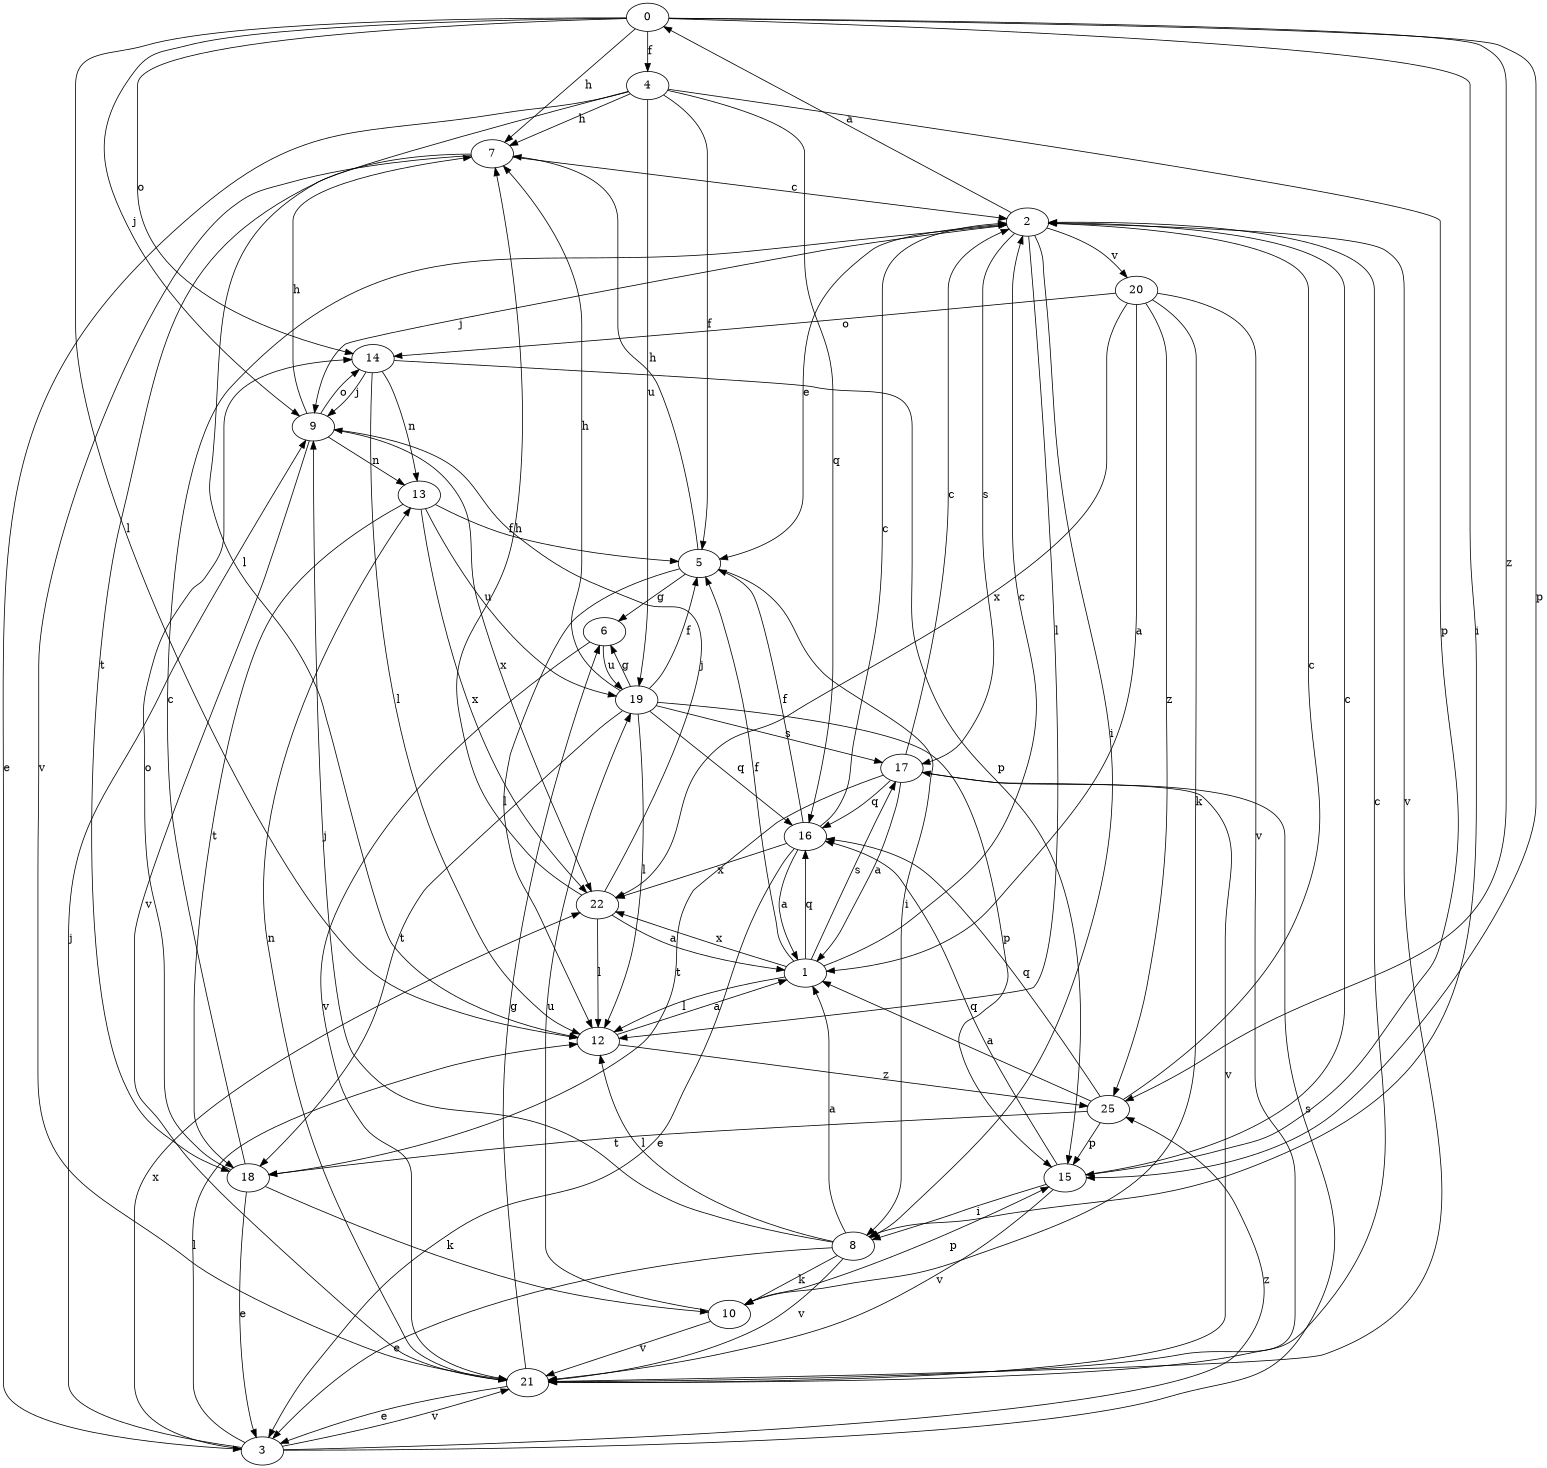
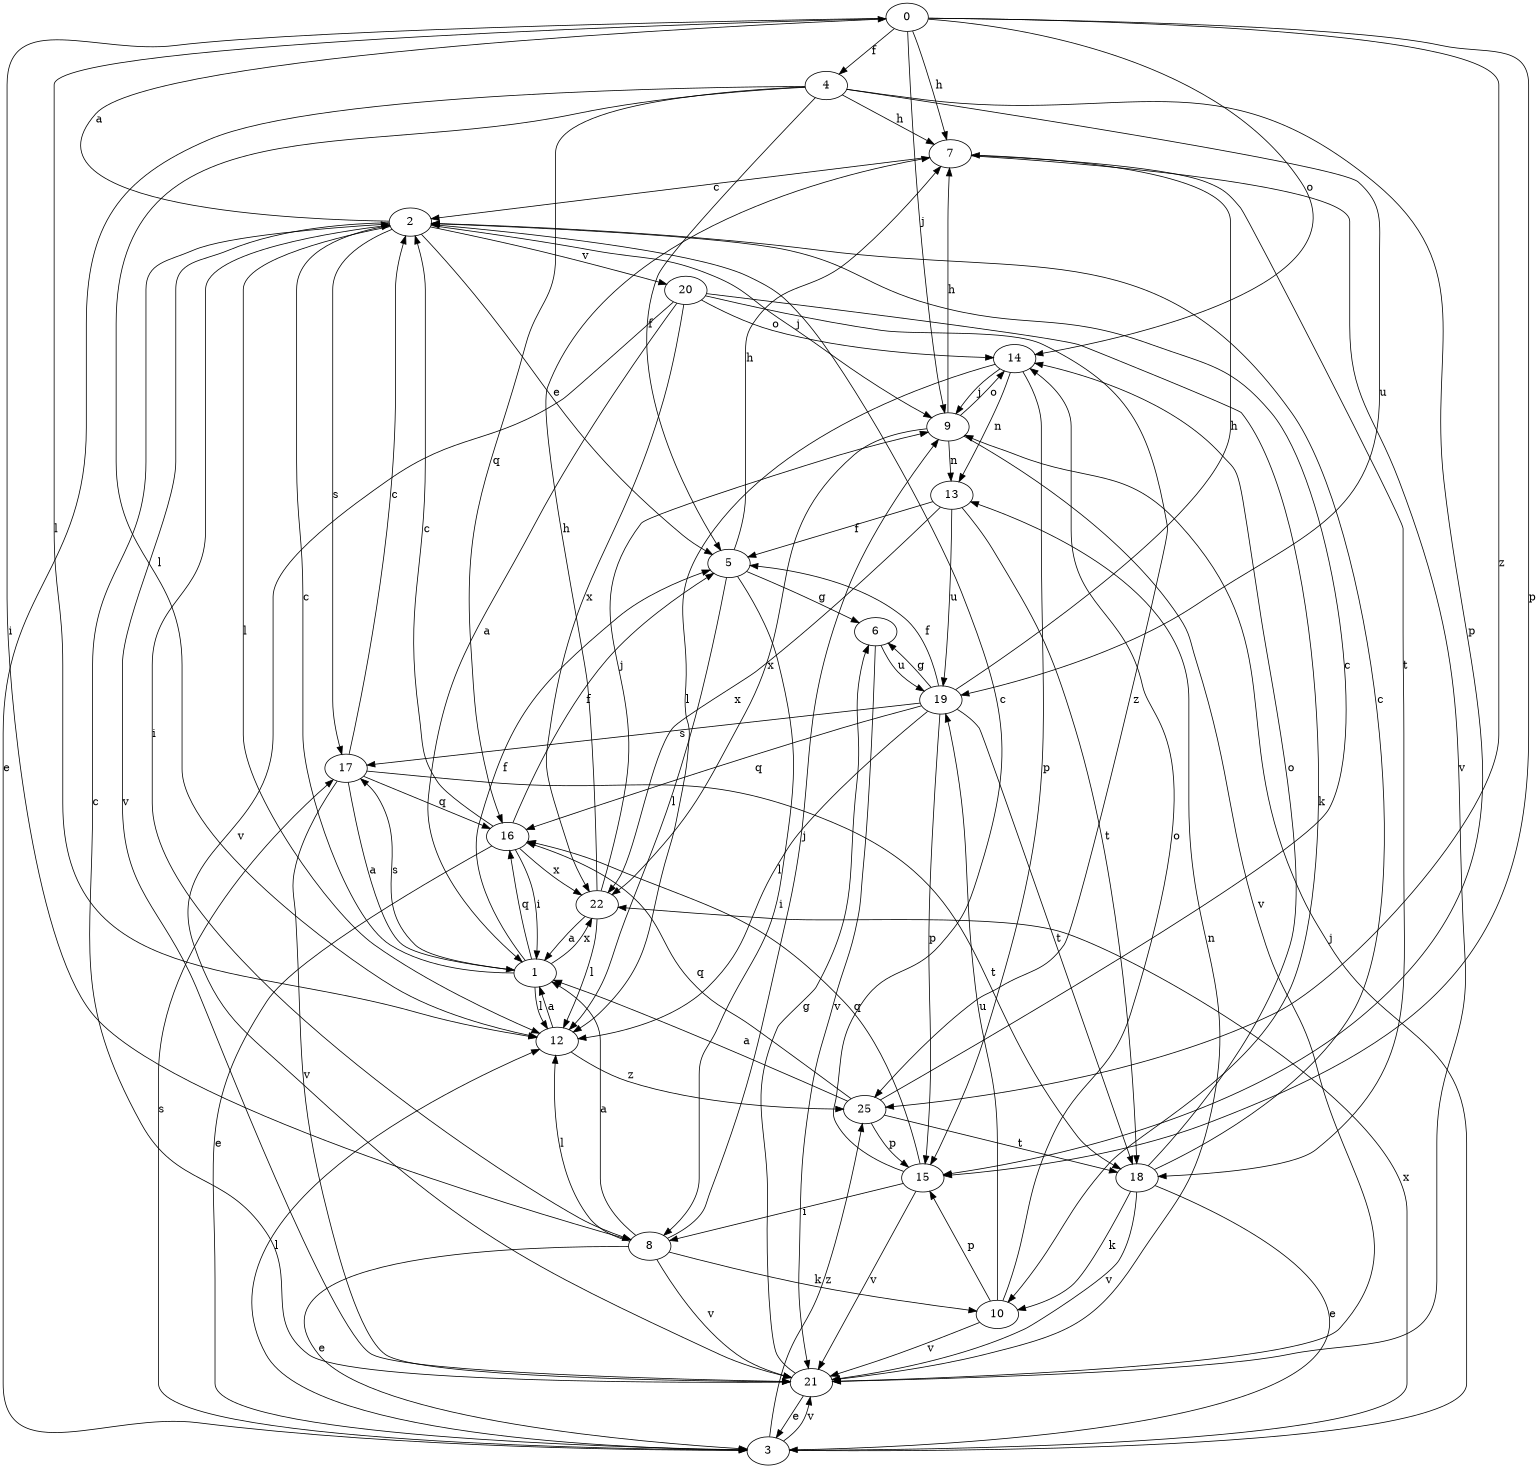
  strict digraph {
    0
    4
    7
    8
    9
    12
    14
    15
    25
    5
    16
    3
    19
    2
    21
    18
    1
    10
    22
    13
    17
    20
    6
    0 -> 4 [label=f]
    0 -> 7 [label=h]
    0 -> 8 [label=i]
    0 -> 9 [label=j]
    0 -> 12 [label=l]
    0 -> 14 [label=o]
    0 -> 15 [label=p]
    0 -> 25 [label=z]
    4 -> 7 [label=h]
    4 -> 12 [label=l]
    4 -> 15 [label=p]
    4 -> 5 [label=f]
    4 -> 16 [label=q]
    4 -> 3 [label=e]
    4 -> 19 [label=u]
    7 -> 2 [label=c]
    7 -> 21 [label=v]
    7 -> 18 [label=t]
    8 -> 9 [label=j]
    8 -> 12 [label=l]
    8 -> 3 [label=e]
    8 -> 21 [label=v]
    8 -> 1 [label=a]
    8 -> 10 [label=k]
    9 -> 7 [label=h]
    9 -> 14 [label=o]
    9 -> 21 [label=v]
    9 -> 22 [label=x]
    9 -> 13 [label=n]
    12 -> 25 [label=z]
    12 -> 1 [label=a]
    14 -> 9 [label=j]
    14 -> 12 [label=l]
    14 -> 15 [label=p]
    14 -> 13 [label=n]
    15 -> 8 [label=i]
    15 -> 16 [label=q]
    15 -> 2 [label=c]
    15 -> 21 [label=v]
    25 -> 15 [label=p]
    25 -> 16 [label=q]
    25 -> 2 [label=c]
    25 -> 18 [label=t]
    25 -> 1 [label=a]
    5 -> 7 [label=h]
    5 -> 8 [label=i]
    5 -> 12 [label=l]
    5 -> 6 [label=g]
    16 -> 5 [label=f]
    16 -> 3 [label=e]
    16 -> 2 [label=c]
-   16 -> 1 [label=a]
+   16 -> 1 [label=i]
    16 -> 22 [label=x]
    3 -> 9 [label=j]
    3 -> 12 [label=l]
    3 -> 25 [label=z]
    3 -> 21 [label=v]
    3 -> 22 [label=x]
    3 -> 17 [label=s]
    19 -> 7 [label=h]
    19 -> 12 [label=l]
    19 -> 15 [label=p]
    19 -> 5 [label=f]
    19 -> 16 [label=q]
    19 -> 18 [label=t]
    19 -> 17 [label=s]
    19 -> 6 [label=g]
    2 -> 0 [label=a]
    2 -> 8 [label=i]
    2 -> 9 [label=j]
    2 -> 12 [label=l]
    2 -> 5 [label=e]
    2 -> 21 [label=v]
    2 -> 17 [label=s]
    2 -> 20 [label=v]
    21 -> 3 [label=e]
    21 -> 2 [label=c]
    21 -> 13 [label=n]
    21 -> 6 [label=g]
    18 -> 14 [label=o]
    18 -> 3 [label=e]
    18 -> 2 [label=c]
+   18 -> 21 [label=v]
    18 -> 10 [label=k]
    1 -> 12 [label=l]
    1 -> 5 [label=f]
    1 -> 16 [label=q]
    1 -> 2 [label=c]
    1 -> 22 [label=x]
    1 -> 17 [label=s]
+   10 -> 14 [label=o]
    10 -> 15 [label=p]
    10 -> 19 [label=u]
    10 -> 21 [label=v]
    22 -> 7 [label=h]
    22 -> 9 [label=j]
    22 -> 12 [label=l]
    22 -> 1 [label=a]
    13 -> 5 [label=f]
    13 -> 19 [label=u]
    13 -> 18 [label=t]
    13 -> 22 [label=x]
    17 -> 16 [label=q]
    17 -> 2 [label=c]
    17 -> 21 [label=v]
    17 -> 18 [label=t]
    17 -> 1 [label=a]
    20 -> 14 [label=o]
    20 -> 25 [label=z]
    20 -> 21 [label=v]
    20 -> 1 [label=a]
    20 -> 10 [label=k]
    20 -> 22 [label=x]
    6 -> 19 [label=u]
    6 -> 21 [label=v]
  }
